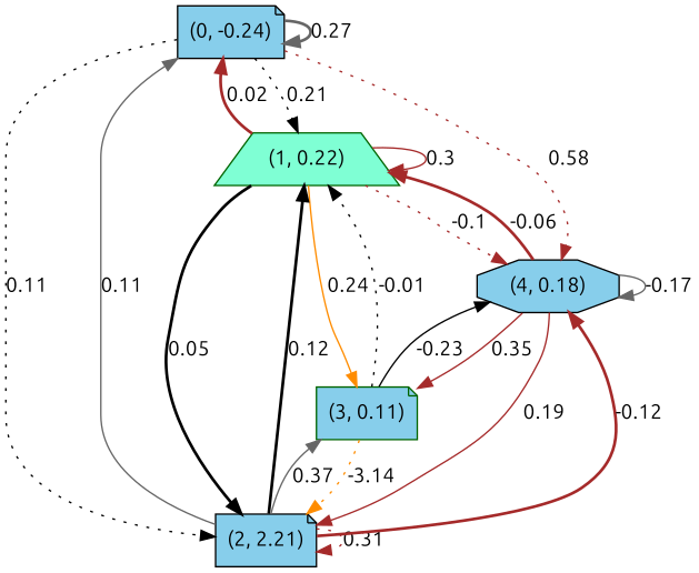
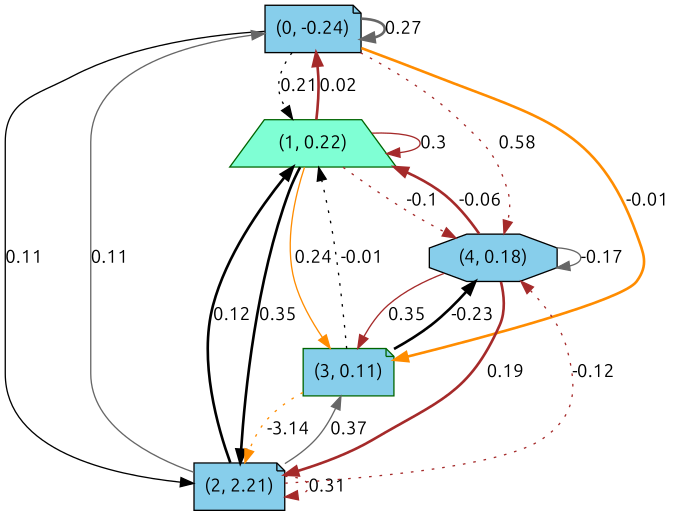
  digraph {
    fontname=Ubuntu
    node [color=black fillcolor=skyblue fontname=Ubuntu shape=note style=filled]
    edge [color=brown fontname=Ubuntu style=bold]
    n1 [label="(0, -0.24)"]
    n2 [color=darkgreen fillcolor=aquamarine label="(1, 0.22)" shape=trapezium]
    n3 [label="(2, 2.21)"]
    n4 [color=darkgreen label="(3, 0.11)"]
    n5 [label="(4, 0.18)" shape=octagon]
    n1 -> n1 [color=gray40 label=0.27]
    n1 -> n2 [color=black label=0.21 style=dotted]
-   n1 -> n3 [color=black label=0.11 style=dotted]
+   n1 -> n3 [color=black label=0.11 style=solid]
+   n1 -> n4 [color=darkorange label=-0.01]
    n1 -> n5 [label=0.58 style=dotted]
    n2 -> n1 [label=0.02]
    n2 -> n2 [label=0.3 style=solid]
-   n2 -> n3 [color=black label=0.05]
+   n2 -> n3 [color=black label=0.35]
    n2 -> n4 [color=darkorange label=0.24 style=solid]
    n2 -> n5 [label=-0.1 style=dotted]
    n3 -> n1 [color=gray40 label=0.11 style=solid]
    n3 -> n2 [color=black label=0.12]
    n3 -> n3 [label=0.31 style=dotted]
    n3 -> n4 [color=gray40 label=0.37 style=solid]
-   n3 -> n5 [label=-0.12]
+   n3 -> n5 [label=-0.12 style=dotted]
    n4 -> n2 [color=black label=-0.01 style=dotted]
    n4 -> n3 [color=darkorange label=-3.14 style=dotted]
-   n4 -> n5 [color=black label=-0.23 style=solid]
+   n4 -> n5 [color=black label=-0.23]
    n5 -> n2 [label=-0.06]
-   n5 -> n3 [label=0.19 style=solid]
+   n5 -> n3 [label=0.19]
    n5 -> n4 [label=0.35 style=solid]
    n5 -> n5 [color=gray40 label=-0.17 style=solid]
  }
